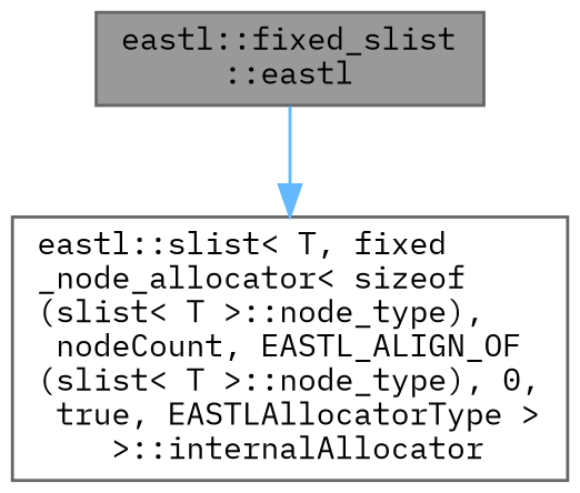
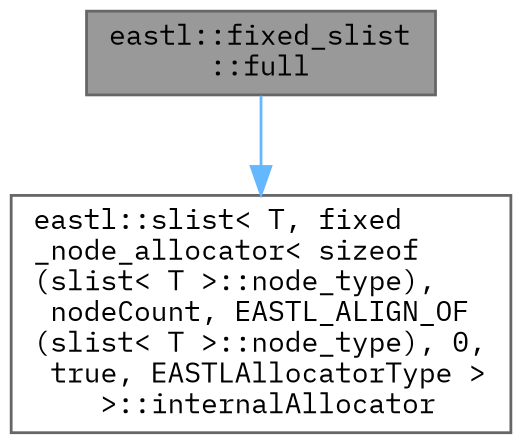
  digraph {
    rankdir=TB
    fontname="IBM Plex Mono"
    node [fontname="IBM Plex Mono" fontsize=10 shape=box style=filled]
-   n1 [color=gray40 fillcolor=grey60 fontcolor=black height=0.2 label="eastl::fixed_slist\l::eastl" width=0.4]
+   n1 [color=gray40 fillcolor=grey60 fontcolor=black height=0.2 label="eastl::fixed_slist\l::full" width=0.4]
    n2 [color=grey40 fillcolor=white height=0.2 label="eastl::slist\< T, fixed\l_node_allocator\< sizeof\l(slist\< T \>::node_type),\l nodeCount, EASTL_ALIGN_OF\l(slist\< T \>::node_type), 0,\l true, EASTLAllocatorType \>\l \>::internalAllocator" width=0.4]
    n1 -> n2 [color=steelblue1 fontname="IBM Plex Mono" fontsize=10 labelfontname=Helvetica labelfontsize=10 style=solid]
  }
